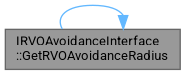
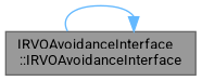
  digraph {
    rankdir=LR
    fontname=Roboto
-   n1 [color=gray40 fillcolor=grey60 fontcolor=black fontname=Roboto fontsize=10 height=0.2 label="IRVOAvoidanceInterface\l::GetRVOAvoidanceRadius" shape=box style=filled width=0.4]
+   n1 [color=gray40 fillcolor=grey60 fontcolor=black fontname=Roboto fontsize=10 height=0.2 label="IRVOAvoidanceInterface\l::IRVOAvoidanceInterface" shape=box style=filled width=0.4]
    n1 -> n1 [color=steelblue1 fontname=Roboto fontsize=10 labelfontname=Helvetica labelfontsize=10 style=solid]
  }
